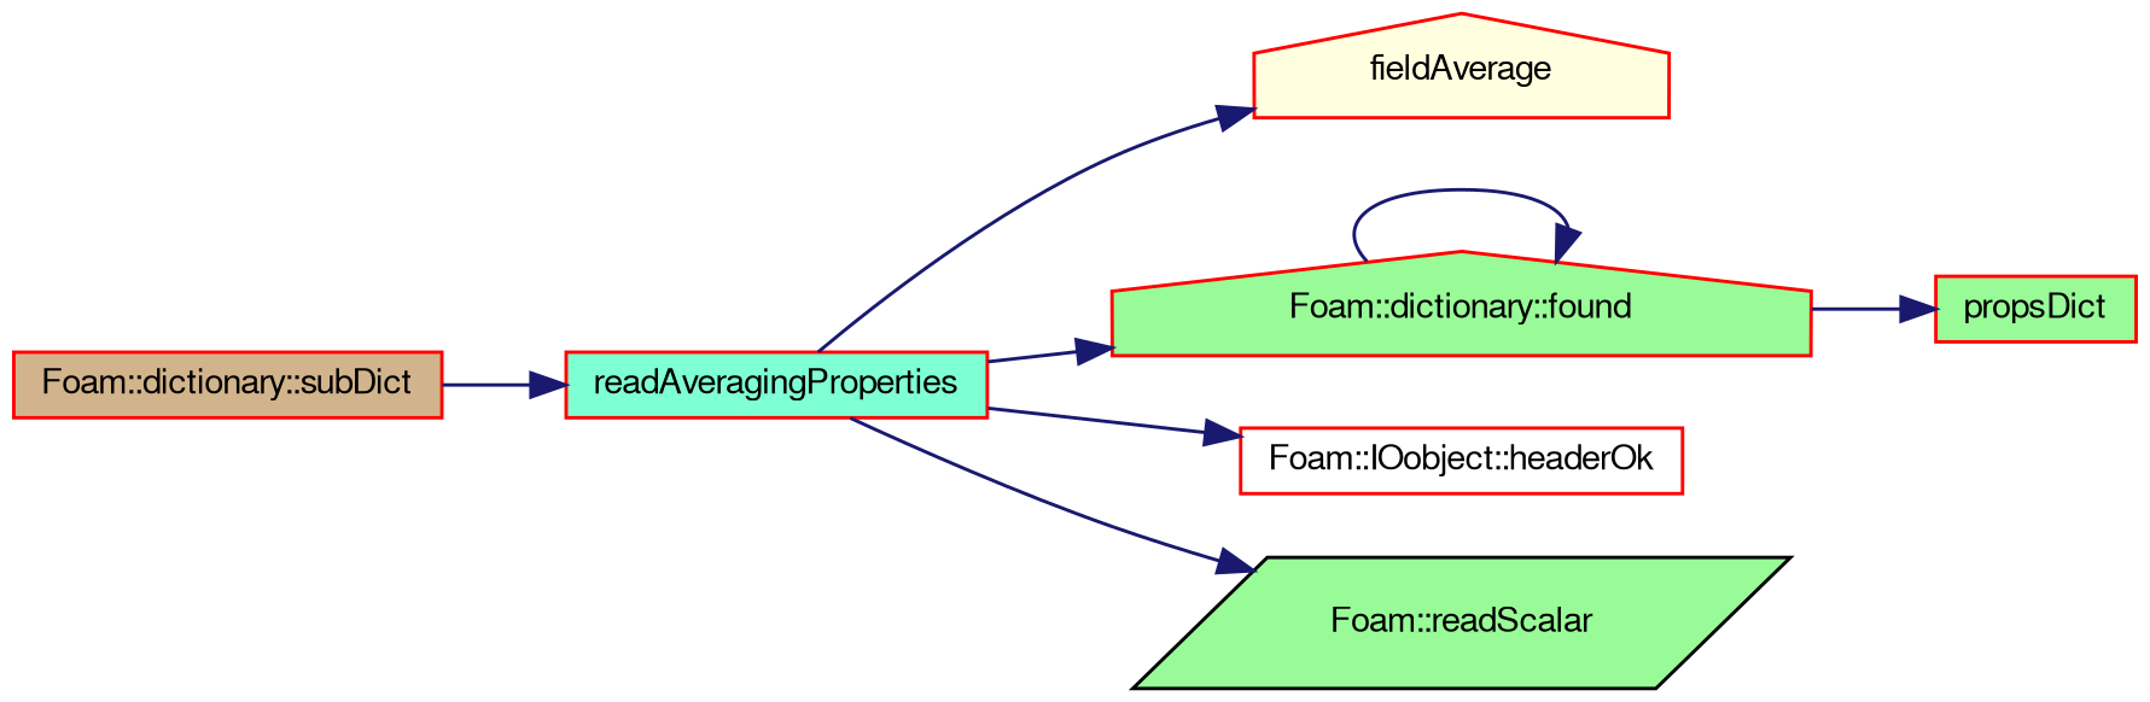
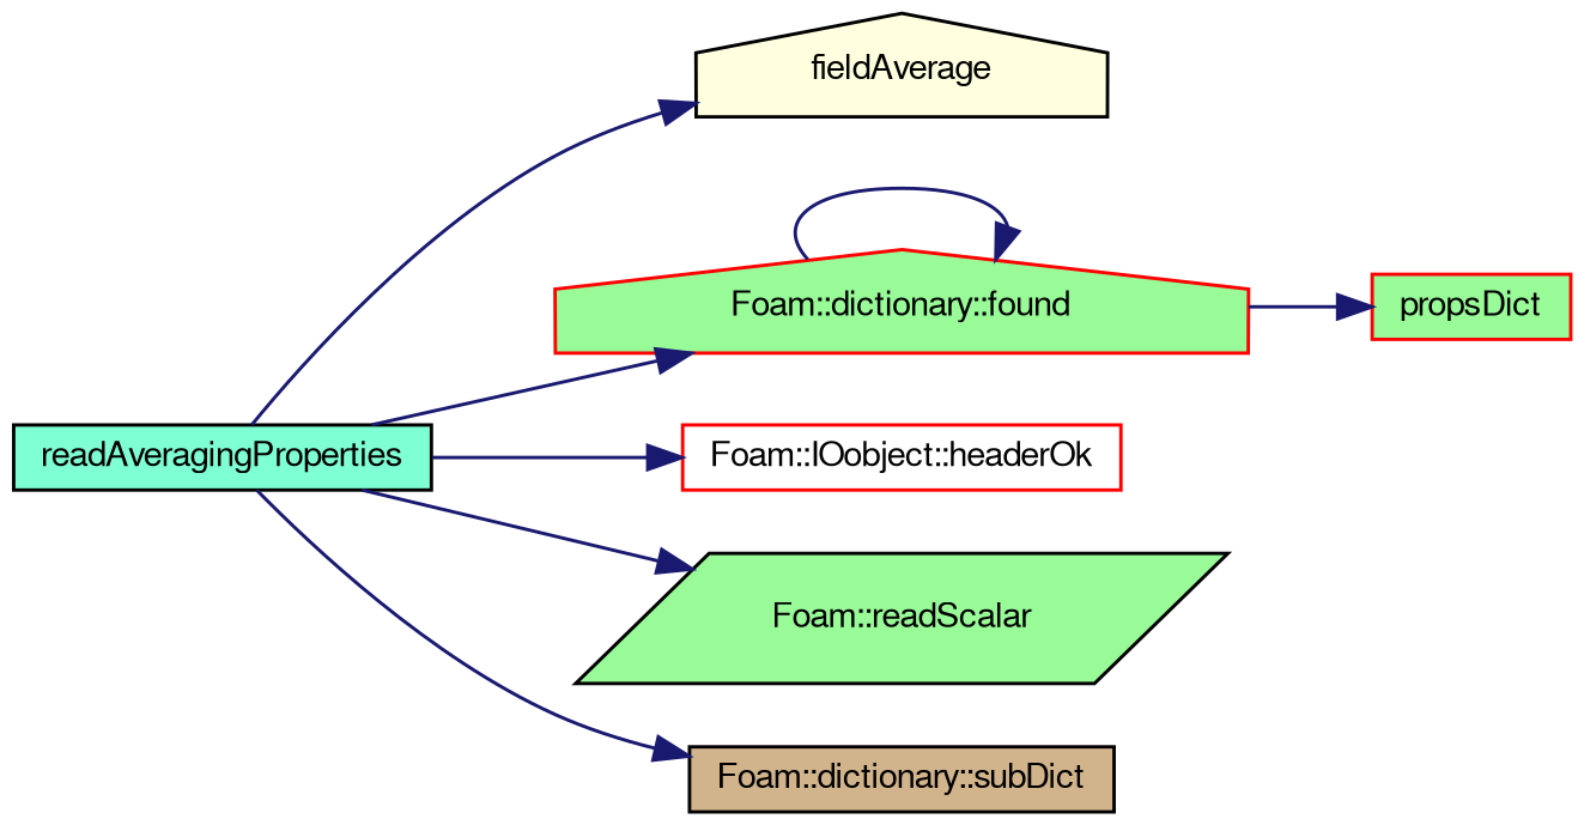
  digraph {
    rankdir=LR
    node [color=red fillcolor=palegreen fontname=FreeSans fontsize=10 shape=box style=filled]
    edge [color=midnightblue fontname=FreeSans fontsize=10 labelfontname=FreeSans labelfontsize=10 style=solid]
-   n1 [fillcolor=aquamarine fontcolor=black height=0.2 label=readAveragingProperties width=0.4]
-   n2 [fillcolor=lightyellow height=0.2 label=fieldAverage shape=house width=0.4]
+   n1 [color=black fillcolor=aquamarine fontcolor=black height=0.2 label=readAveragingProperties width=0.4]
+   n2 [color=black fillcolor=lightyellow height=0.2 label=fieldAverage shape=house width=0.4]
    n3 [height=0.2 label="Foam::dictionary::found" shape=house width=0.4]
    n4 [fillcolor=white height=0.2 label="Foam::IOobject::headerOk" width=0.4]
    n5 [color=black height=0.2 label="Foam::readScalar" shape=parallelogram width=0.4]
-   n6 [fillcolor=tan height=0.2 label="Foam::dictionary::subDict" width=0.4]
+   n6 [color=black fillcolor=tan height=0.2 label="Foam::dictionary::subDict" width=0.4]
    n7 [height=0.2 label=propsDict width=0.4]
    n1 -> n2
    n1 -> n3
    n1 -> n4
    n1 -> n5
-   n6 -> n1
+   n1 -> n6
    n3 -> n3
    n3 -> n7
  }
